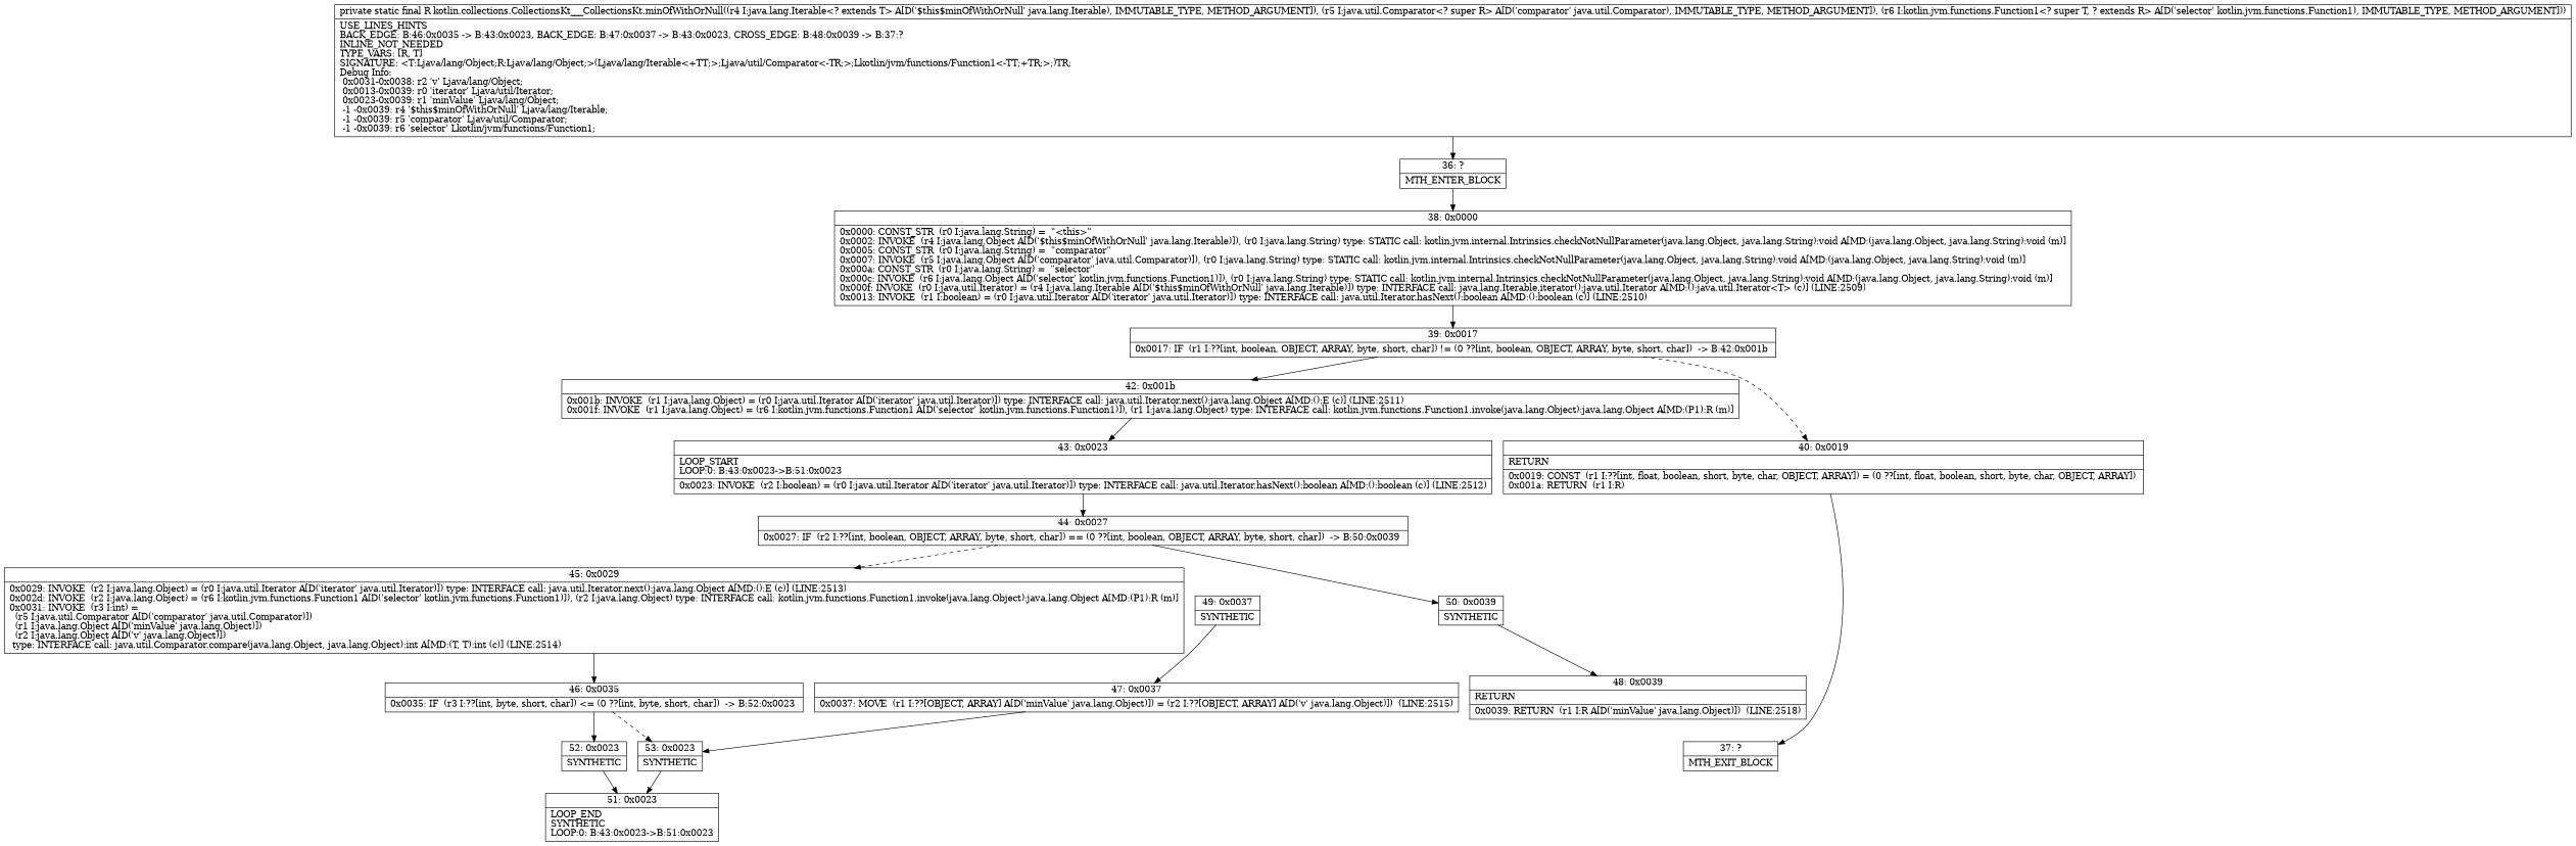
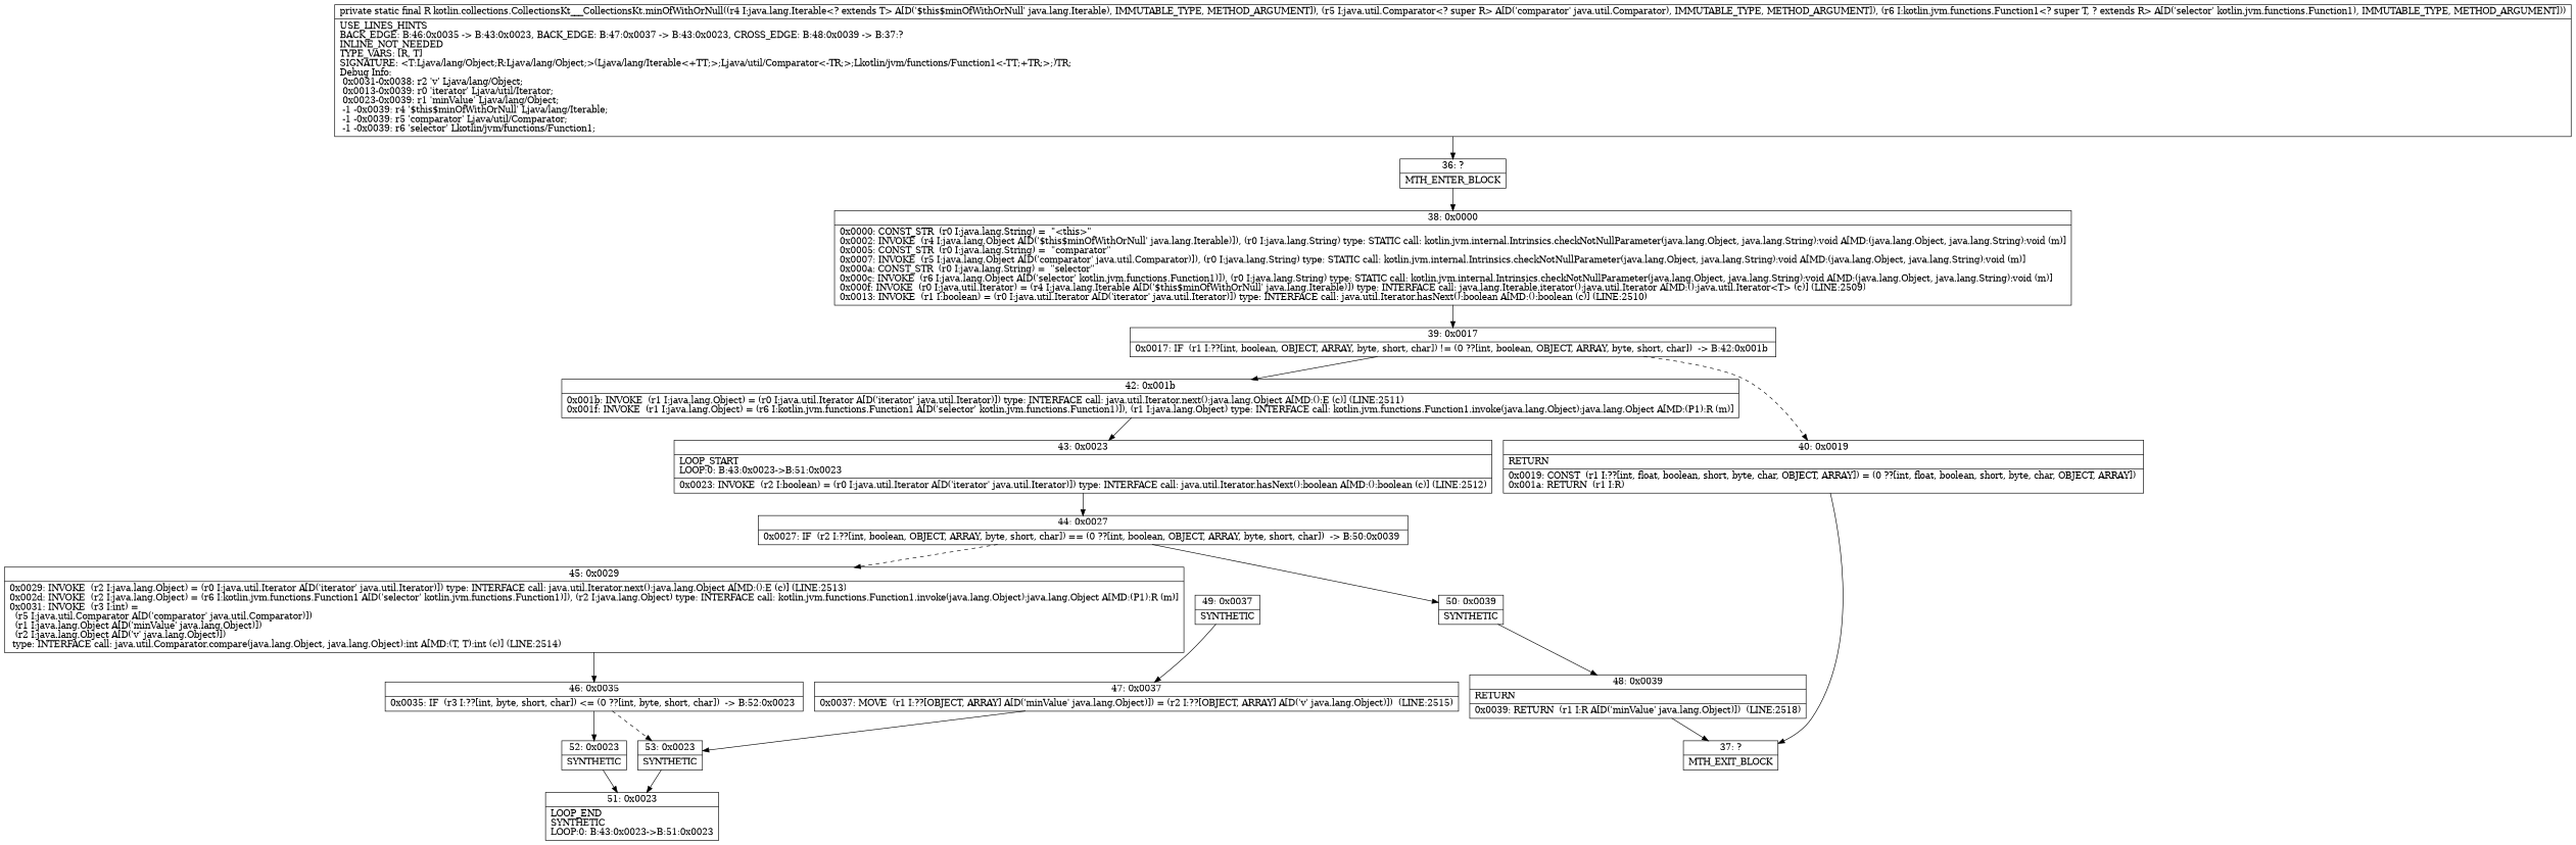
  digraph {
    node [shape=record]
    n1 [label="{36\:\ ?|MTH_ENTER_BLOCK\l}"]
    n2 [label="{38\:\ 0x0000|0x0000: CONST_STR  (r0 I:java.lang.String) =  \"\<this\>\" \l0x0002: INVOKE  (r4 I:java.lang.Object A[D('$this$minOfWithOrNull' java.lang.Iterable)]), (r0 I:java.lang.String) type: STATIC call: kotlin.jvm.internal.Intrinsics.checkNotNullParameter(java.lang.Object, java.lang.String):void A[MD:(java.lang.Object, java.lang.String):void (m)]\l0x0005: CONST_STR  (r0 I:java.lang.String) =  \"comparator\" \l0x0007: INVOKE  (r5 I:java.lang.Object A[D('comparator' java.util.Comparator)]), (r0 I:java.lang.String) type: STATIC call: kotlin.jvm.internal.Intrinsics.checkNotNullParameter(java.lang.Object, java.lang.String):void A[MD:(java.lang.Object, java.lang.String):void (m)]\l0x000a: CONST_STR  (r0 I:java.lang.String) =  \"selector\" \l0x000c: INVOKE  (r6 I:java.lang.Object A[D('selector' kotlin.jvm.functions.Function1)]), (r0 I:java.lang.String) type: STATIC call: kotlin.jvm.internal.Intrinsics.checkNotNullParameter(java.lang.Object, java.lang.String):void A[MD:(java.lang.Object, java.lang.String):void (m)]\l0x000f: INVOKE  (r0 I:java.util.Iterator) = (r4 I:java.lang.Iterable A[D('$this$minOfWithOrNull' java.lang.Iterable)]) type: INTERFACE call: java.lang.Iterable.iterator():java.util.Iterator A[MD:():java.util.Iterator\<T\> (c)] (LINE:2509)\l0x0013: INVOKE  (r1 I:boolean) = (r0 I:java.util.Iterator A[D('iterator' java.util.Iterator)]) type: INTERFACE call: java.util.Iterator.hasNext():boolean A[MD:():boolean (c)] (LINE:2510)\l}"]
    n3 [label="{39\:\ 0x0017|0x0017: IF  (r1 I:??[int, boolean, OBJECT, ARRAY, byte, short, char]) != (0 ??[int, boolean, OBJECT, ARRAY, byte, short, char])  \-\> B:42:0x001b \l}"]
    n4 [label="{40\:\ 0x0019|RETURN\l|0x0019: CONST  (r1 I:??[int, float, boolean, short, byte, char, OBJECT, ARRAY]) = (0 ??[int, float, boolean, short, byte, char, OBJECT, ARRAY]) \l0x001a: RETURN  (r1 I:R) \l}"]
    n5 [label="{42\:\ 0x001b|0x001b: INVOKE  (r1 I:java.lang.Object) = (r0 I:java.util.Iterator A[D('iterator' java.util.Iterator)]) type: INTERFACE call: java.util.Iterator.next():java.lang.Object A[MD:():E (c)] (LINE:2511)\l0x001f: INVOKE  (r1 I:java.lang.Object) = (r6 I:kotlin.jvm.functions.Function1 A[D('selector' kotlin.jvm.functions.Function1)]), (r1 I:java.lang.Object) type: INTERFACE call: kotlin.jvm.functions.Function1.invoke(java.lang.Object):java.lang.Object A[MD:(P1):R (m)]\l}"]
    n6 [label="{37\:\ ?|MTH_EXIT_BLOCK\l}"]
    n7 [label="{43\:\ 0x0023|LOOP_START\lLOOP:0: B:43:0x0023\-\>B:51:0x0023\l|0x0023: INVOKE  (r2 I:boolean) = (r0 I:java.util.Iterator A[D('iterator' java.util.Iterator)]) type: INTERFACE call: java.util.Iterator.hasNext():boolean A[MD:():boolean (c)] (LINE:2512)\l}"]
    n8 [label="{44\:\ 0x0027|0x0027: IF  (r2 I:??[int, boolean, OBJECT, ARRAY, byte, short, char]) == (0 ??[int, boolean, OBJECT, ARRAY, byte, short, char])  \-\> B:50:0x0039 \l}"]
    n9 [label="{45\:\ 0x0029|0x0029: INVOKE  (r2 I:java.lang.Object) = (r0 I:java.util.Iterator A[D('iterator' java.util.Iterator)]) type: INTERFACE call: java.util.Iterator.next():java.lang.Object A[MD:():E (c)] (LINE:2513)\l0x002d: INVOKE  (r2 I:java.lang.Object) = (r6 I:kotlin.jvm.functions.Function1 A[D('selector' kotlin.jvm.functions.Function1)]), (r2 I:java.lang.Object) type: INTERFACE call: kotlin.jvm.functions.Function1.invoke(java.lang.Object):java.lang.Object A[MD:(P1):R (m)]\l0x0031: INVOKE  (r3 I:int) = \l  (r5 I:java.util.Comparator A[D('comparator' java.util.Comparator)])\l  (r1 I:java.lang.Object A[D('minValue' java.lang.Object)])\l  (r2 I:java.lang.Object A[D('v' java.lang.Object)])\l type: INTERFACE call: java.util.Comparator.compare(java.lang.Object, java.lang.Object):int A[MD:(T, T):int (c)] (LINE:2514)\l}"]
    n10 [label="{50\:\ 0x0039|SYNTHETIC\l}"]
    n11 [label="{46\:\ 0x0035|0x0035: IF  (r3 I:??[int, byte, short, char]) \<= (0 ??[int, byte, short, char])  \-\> B:52:0x0023 \l}"]
    n12 [label="{48\:\ 0x0039|RETURN\l|0x0039: RETURN  (r1 I:R A[D('minValue' java.lang.Object)])  (LINE:2518)\l}"]
    n13 [label="{52\:\ 0x0023|SYNTHETIC\l}"]
    n14 [label="{53\:\ 0x0023|SYNTHETIC\l}"]
    n15 [label="{49\:\ 0x0037|SYNTHETIC\l}"]
    n16 [label="{47\:\ 0x0037|0x0037: MOVE  (r1 I:??[OBJECT, ARRAY] A[D('minValue' java.lang.Object)]) = (r2 I:??[OBJECT, ARRAY] A[D('v' java.lang.Object)])  (LINE:2515)\l}"]
    n17 [label="{51\:\ 0x0023|LOOP_END\lSYNTHETIC\lLOOP:0: B:43:0x0023\-\>B:51:0x0023\l}"]
    n18 [label="{private static final R kotlin.collections.CollectionsKt___CollectionsKt.minOfWithOrNull((r4 I:java.lang.Iterable\<? extends T\> A[D('$this$minOfWithOrNull' java.lang.Iterable), IMMUTABLE_TYPE, METHOD_ARGUMENT]), (r5 I:java.util.Comparator\<? super R\> A[D('comparator' java.util.Comparator), IMMUTABLE_TYPE, METHOD_ARGUMENT]), (r6 I:kotlin.jvm.functions.Function1\<? super T, ? extends R\> A[D('selector' kotlin.jvm.functions.Function1), IMMUTABLE_TYPE, METHOD_ARGUMENT]))  | USE_LINES_HINTS\lBACK_EDGE: B:46:0x0035 \-\> B:43:0x0023, BACK_EDGE: B:47:0x0037 \-\> B:43:0x0023, CROSS_EDGE: B:48:0x0039 \-\> B:37:?\lINLINE_NOT_NEEDED\lTYPE_VARS: [R, T]\lSIGNATURE: \<T:Ljava\/lang\/Object;R:Ljava\/lang\/Object;\>(Ljava\/lang\/Iterable\<+TT;\>;Ljava\/util\/Comparator\<\-TR;\>;Lkotlin\/jvm\/functions\/Function1\<\-TT;+TR;\>;)TR;\lDebug Info:\l  0x0031\-0x0038: r2 'v' Ljava\/lang\/Object;\l  0x0013\-0x0039: r0 'iterator' Ljava\/util\/Iterator;\l  0x0023\-0x0039: r1 'minValue' Ljava\/lang\/Object;\l  \-1 \-0x0039: r4 '$this$minOfWithOrNull' Ljava\/lang\/Iterable;\l  \-1 \-0x0039: r5 'comparator' Ljava\/util\/Comparator;\l  \-1 \-0x0039: r6 'selector' Lkotlin\/jvm\/functions\/Function1;\l}"]
    n1 -> n2
    n2 -> n3
    n3 -> n4 [style=dashed]
    n3 -> n5
    n4 -> n6
    n5 -> n7
    n7 -> n8
    n8 -> n9 [style=dashed]
    n8 -> n10
    n9 -> n11
    n10 -> n12
    n11 -> n13
    n11 -> n14 [style=dashed]
+   n12 -> n6
    n13 -> n17
    n14 -> n17
    n15 -> n16
    n16 -> n14
    n18 -> n1
  }
